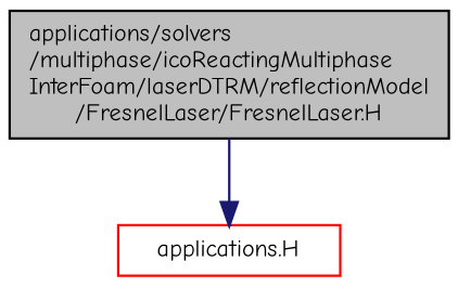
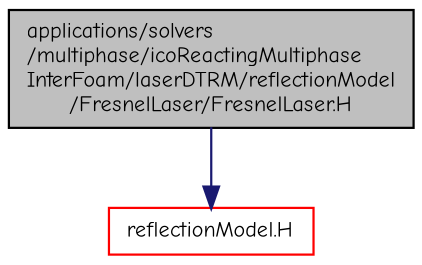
  digraph {
    fontname="Comic Neue"
    node [fontname="Comic Neue" fontsize=10 shape=record]
    n1 [color=black fillcolor=grey75 fontcolor=black height=0.2 label="applications/solvers\l/multiphase/icoReactingMultiphase\lInterFoam/laserDTRM/reflectionModel\l/FresnelLaser/FresnelLaser.H" style=filled width=0.4]
-   n2 [color=red height=0.2 label="applications.H" width=0.4]
+   n2 [color=red height=0.2 label="reflectionModel.H" width=0.4]
    n1 -> n2 [color=midnightblue fontname="Comic Neue" fontsize=10 labelfontname=Helvetica labelfontsize=10 style=solid]
  }
